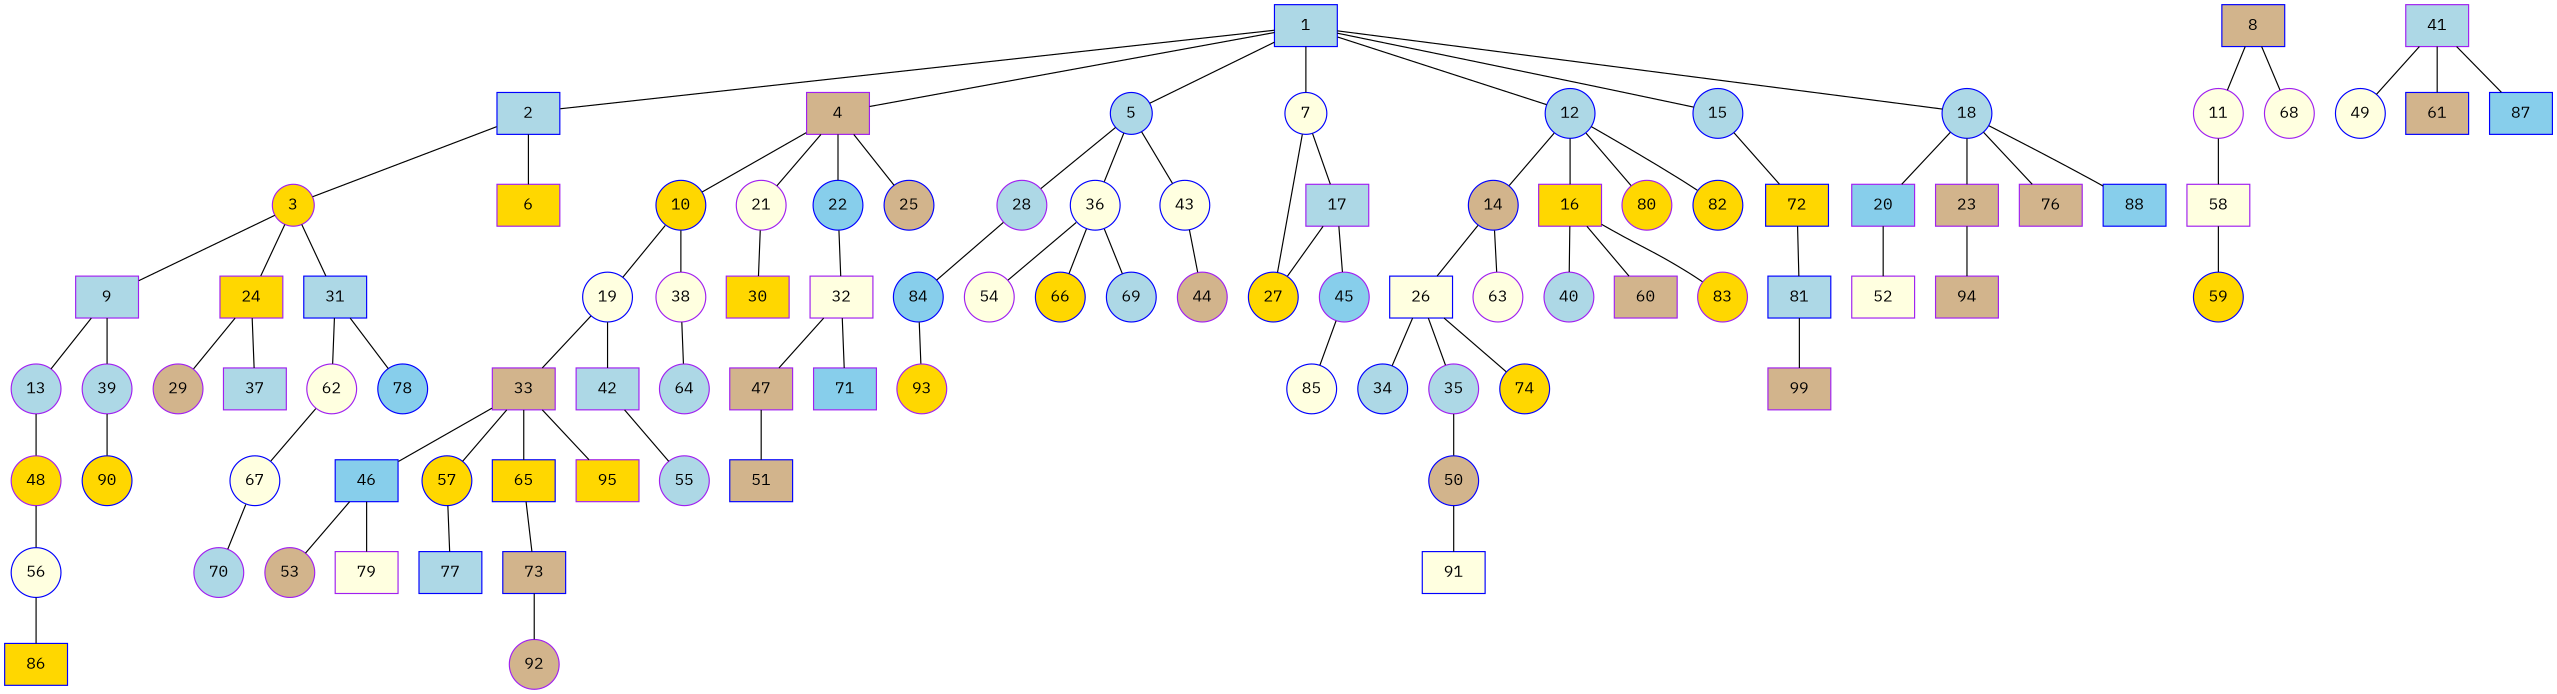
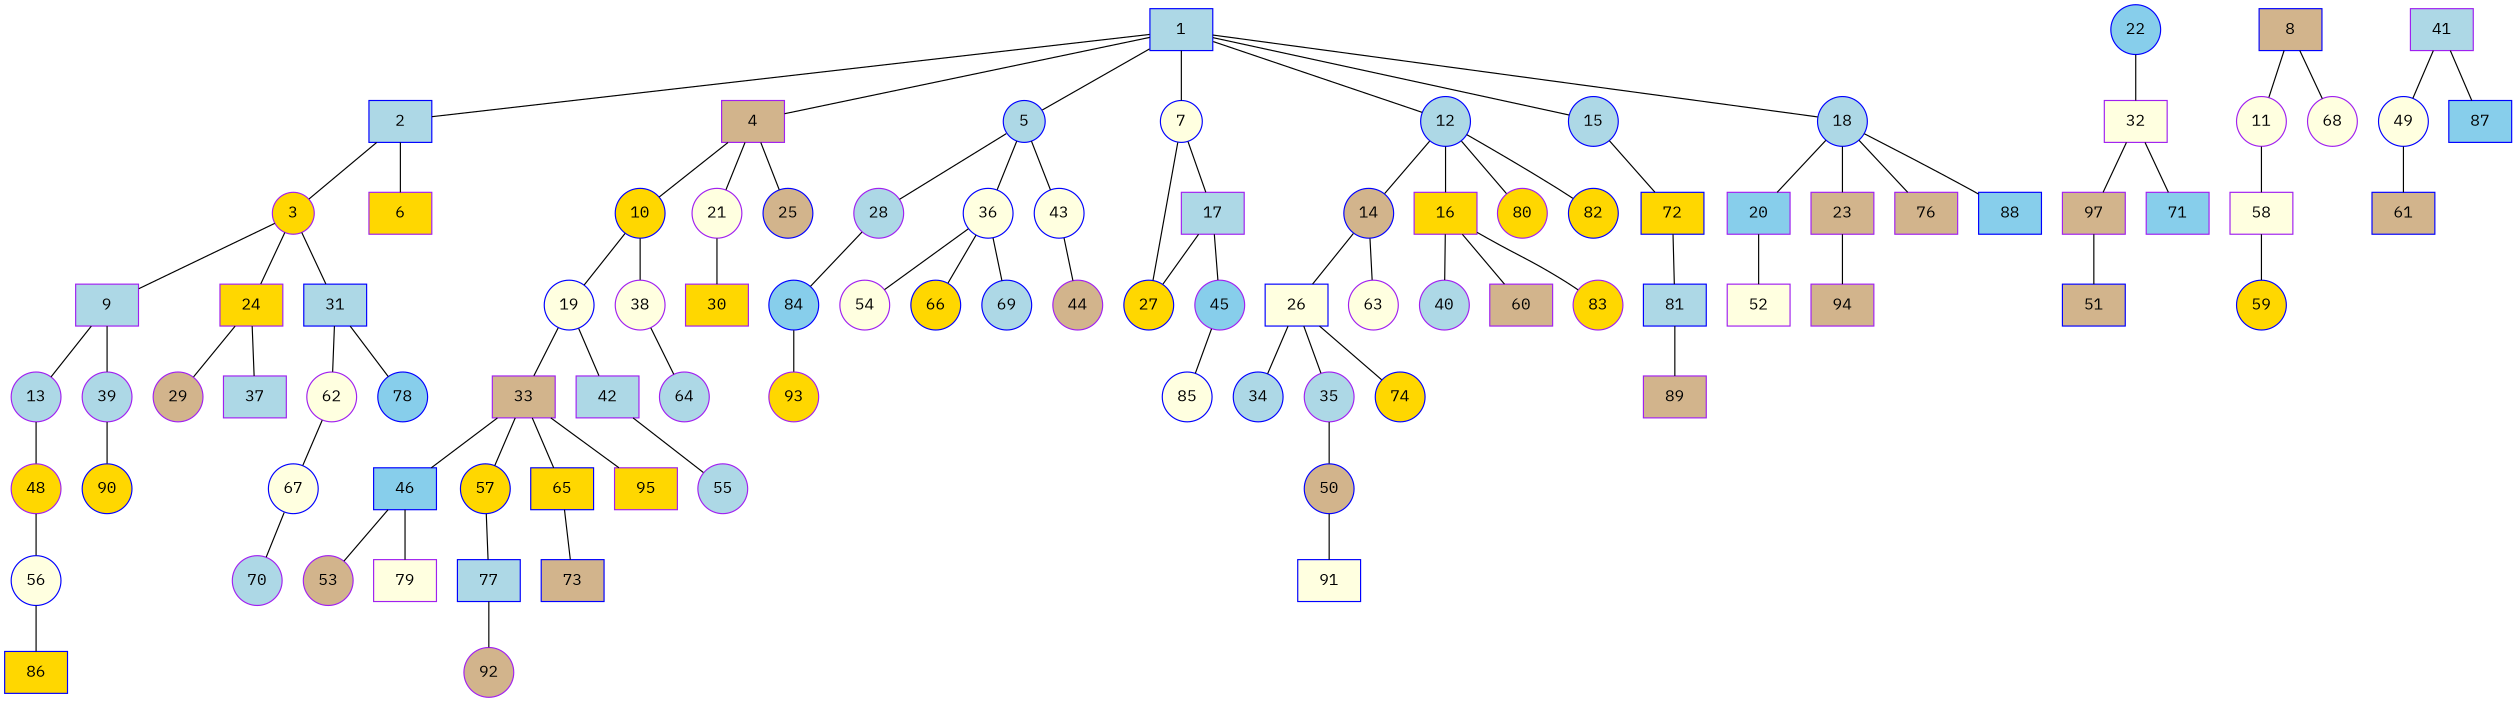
  graph {
    fontname="IBM Plex Mono"
    node [color=purple fillcolor=lightblue fontname="IBM Plex Mono" shape=circle style=filled]
    edge [fontname="IBM Plex Mono"]
    1 [color=blue shape=box]
    2 [color=blue shape=box]
    4 [fillcolor=tan shape=box]
    5 [color=blue]
    7 [color=blue fillcolor=lightyellow]
    12 [color=blue]
    15 [color=blue]
    18 [color=blue]
    3 [fillcolor=gold]
    6 [fillcolor=gold shape=box]
    10 [color=blue fillcolor=gold]
    21 [fillcolor=lightyellow]
    22 [color=blue fillcolor=skyblue]
    25 [color=blue fillcolor=tan]
    28
    36 [color=blue fillcolor=lightyellow]
    43 [color=blue fillcolor=lightyellow]
    17 [shape=box]
    27 [color=blue fillcolor=gold]
    14 [color=blue fillcolor=tan]
    16 [fillcolor=gold shape=box]
    80 [fillcolor=gold]
    82 [color=blue fillcolor=gold]
    72 [color=blue fillcolor=gold shape=box]
    20 [fillcolor=skyblue shape=box]
    23 [fillcolor=tan shape=box]
    76 [fillcolor=tan shape=box]
    88 [color=blue fillcolor=skyblue shape=box]
    9 [shape=box]
    24 [fillcolor=gold shape=box]
    31 [color=blue shape=box]
    13
    39
    29 [fillcolor=tan]
    37 [shape=box]
    62 [fillcolor=lightyellow]
    78 [color=blue fillcolor=skyblue]
    19 [color=blue fillcolor=lightyellow]
    38 [fillcolor=lightyellow]
    30 [fillcolor=gold shape=box]
    32 [fillcolor=lightyellow shape=box]
    84 [color=blue fillcolor=skyblue]
    54 [fillcolor=lightyellow]
    66 [color=blue fillcolor=gold]
    69 [color=blue]
    44 [fillcolor=tan]
    8 [color=blue fillcolor=tan shape=box]
    11 [fillcolor=lightyellow]
    68 [fillcolor=lightyellow]
    45 [fillcolor=skyblue]
    58 [fillcolor=lightyellow shape=box]
    48 [fillcolor=gold]
    90 [color=blue fillcolor=gold]
    33 [fillcolor=tan shape=box]
    42 [shape=box]
    64
    59 [color=blue fillcolor=gold]
    26 [color=blue fillcolor=lightyellow shape=box]
    63 [fillcolor=lightyellow]
    40
    60 [fillcolor=tan shape=box]
    83 [fillcolor=gold]
    56 [color=blue fillcolor=lightyellow]
    34 [color=blue]
    35
    74 [color=blue fillcolor=gold]
    81 [color=blue shape=box]
    85 [color=blue fillcolor=lightyellow]
    52 [fillcolor=lightyellow shape=box]
    94 [fillcolor=tan shape=box]
    46 [color=blue fillcolor=skyblue shape=box]
    57 [color=blue fillcolor=gold]
    65 [color=blue fillcolor=gold shape=box]
    n74 [fillcolor=gold label=95 shape=box]
    55
-   47 [fillcolor=tan shape=box]
+   47 [fillcolor=tan shape=box label=97]
    71 [fillcolor=skyblue shape=box]
    50 [color=blue fillcolor=tan]
    93 [fillcolor=gold]
    41 [shape=box]
    49 [color=blue fillcolor=lightyellow]
    61 [color=blue fillcolor=tan shape=box]
    87 [color=blue fillcolor=skyblue shape=box]
    67 [color=blue fillcolor=lightyellow]
    51 [color=blue fillcolor=tan shape=box]
    53 [fillcolor=tan]
    79 [fillcolor=lightyellow shape=box]
    77 [color=blue shape=box]
    73 [color=blue fillcolor=tan shape=box]
    91 [color=blue fillcolor=lightyellow shape=box]
    86 [color=blue fillcolor=gold shape=box]
    70
    92 [fillcolor=tan]
-   89 [fillcolor=tan shape=box label=99]
+   89 [fillcolor=tan shape=box]
    1 -- 2
    1 -- 4
    1 -- 5
    1 -- 7
    1 -- 12
    1 -- 15
    1 -- 18
    2 -- 3
    2 -- 6
    4 -- 10
    4 -- 21
-   4 -- 22
    4 -- 25
    5 -- 28
    5 -- 36
    5 -- 43
    7 -- 17
    7 -- 27
    12 -- 14
    12 -- 16
    12 -- 80
    12 -- 82
    15 -- 72
    18 -- 20
    18 -- 23
    18 -- 76
    18 -- 88
    3 -- 9
    3 -- 24
    3 -- 31
    10 -- 19
    10 -- 38
    21 -- 30
    22 -- 32
    28 -- 84
    36 -- 54
    36 -- 66
    36 -- 69
    43 -- 44
    17 -- 27
    17 -- 45
    14 -- 26
    14 -- 63
    16 -- 40
    16 -- 60
    16 -- 83
    72 -- 81
    20 -- 52
    23 -- 94
    9 -- 13
    9 -- 39
    24 -- 29
    24 -- 37
    31 -- 62
    31 -- 78
    13 -- 48
    39 -- 90
    62 -- 67
    19 -- 33
    19 -- 42
    38 -- 64
    32 -- 47
    32 -- 71
    84 -- 93
    8 -- 11
    8 -- 68
    11 -- 58
    45 -- 85
    58 -- 59
    48 -- 56
    33 -- 46
    33 -- 57
    33 -- 65
    33 -- n74
    42 -- 55
    26 -- 34
    26 -- 35
    26 -- 74
    56 -- 86
    35 -- 50
    81 -- 89
    46 -- 53
    46 -- 79
    57 -- 77
    65 -- 73
    47 -- 51
    50 -- 91
    41 -- 49
-   41 -- 61
+   49 -- 61
    41 -- 87
    67 -- 70
-   73 -- 92
+   77 -- 92
  }
